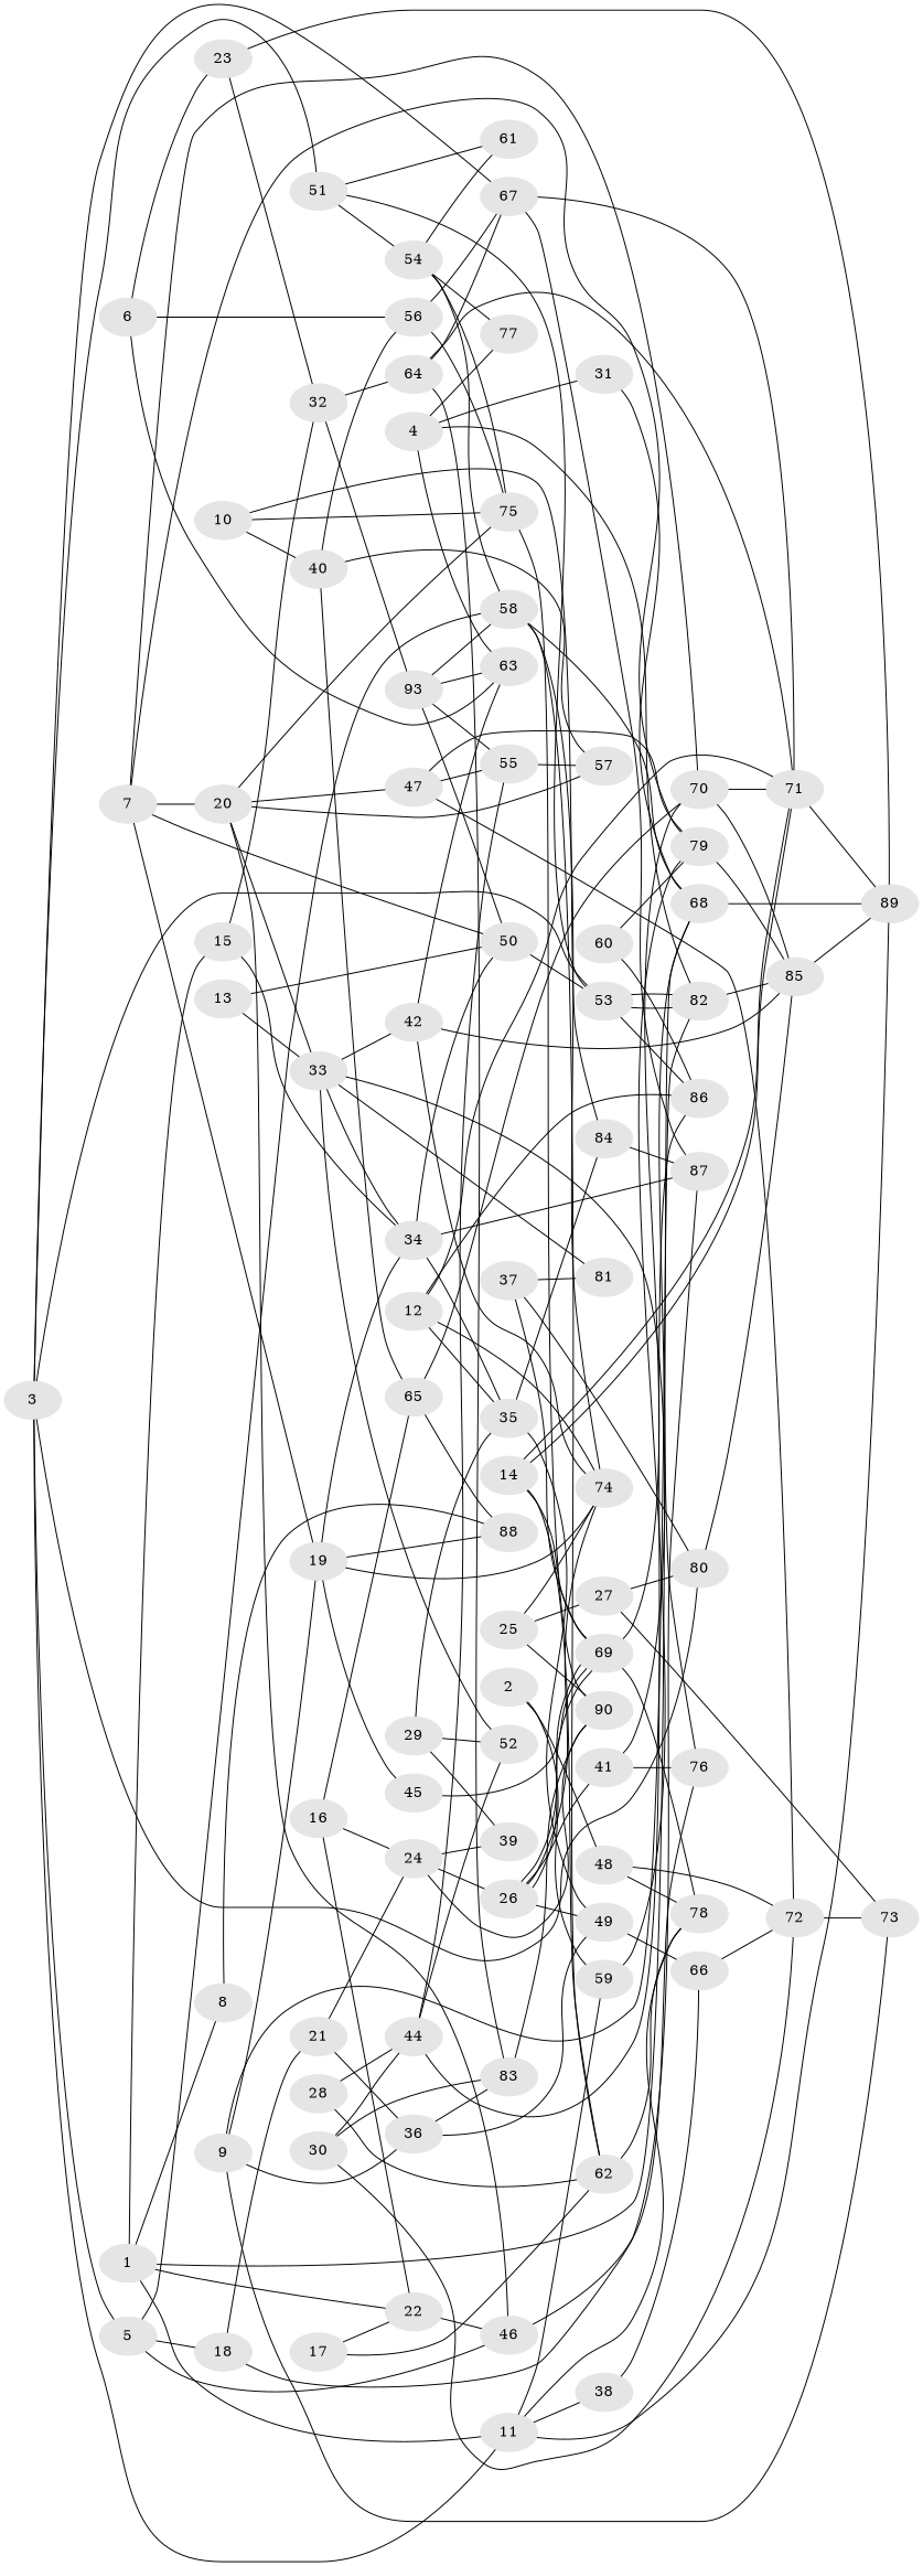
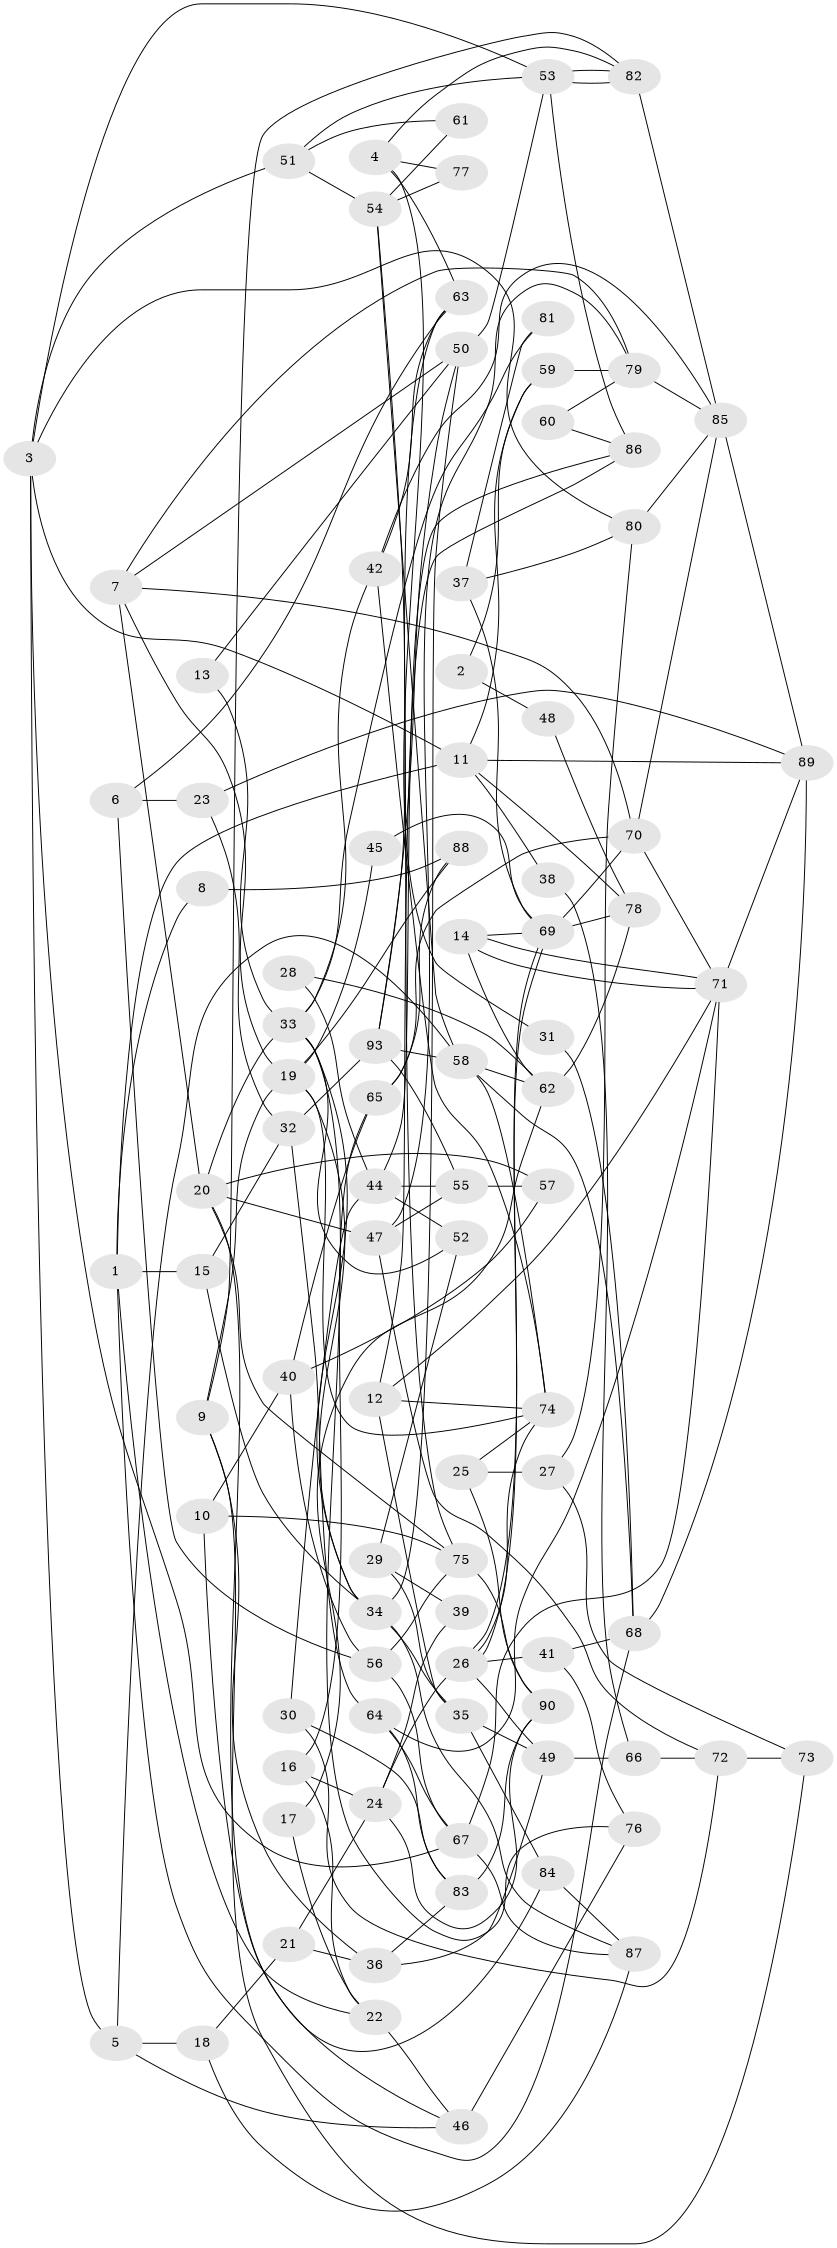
  graph {
    rankdir=LR
    node [color=gray90 style=filled]
    1
    8
    11
    15
    22
    68
    88
    59
    38
    78
    89
    32
    34
    46
    2
    48
    72
    79
    3
    5
    51
    53
    67
    80
    18
    58
    54
    61
    82
    86
    71
    87
    85
    4
    31
    63
    77
    21
    76
    74
    62
    6
    23
    56
    75
    7
    19
    20
    50
    70
    45
    33
    47
    57
    9
    36
    73
    49
    83
    10
    40
    84
    65
    90
    66
    12
    35
    13
    52
    42
    81
    14
    69
    n74 [label=93]
    64
    16
    24
    26
    39
    17
    55
    41
    25
    27
    28
    44
    29
    30
    37
    60
    1 -- 8
    1 -- 11
    1 -- 15
    1 -- 22
    1 -- 68
    8 -- 88
    11 -- 59
    11 -- 38
    11 -- 78
    11 -- 89
    15 -- 32
    15 -- 34
    22 -- 46
    68 -- 89
    59 -- 79
    38 -- 66
    32 -- n74
    32 -- 64
    34 -- 87
    34 -- 50
    34 -- 35
    46 -- 76
    2 -- 59
    2 -- 48
    48 -- 78
-   48 -- 72
    72 -- 73
    79 -- 85
    3 -- 11
    3 -- 5
    3 -- 51
    3 -- 53
    3 -- 67
    3 -- 80
    5 -- 46
    5 -- 18
    5 -- 58
    51 -- 53
    51 -- 54
    51 -- 61
    53 -- 82
    53 -- 82
    53 -- 86
    67 -- 71
    67 -- 87
    80 -- 85
    18 -- 87
    18 -- 21
    58 -- 68
    58 -- 74
    58 -- 62
    54 -- 58
    54 -- 61
    54 -- 77
    54 -- 75
    82 -- 85
    71 -- 89
    85 -- 89
    4 -- 82
    4 -- 31
    4 -- 63
    4 -- 77
    31 -- 68
    21 -- 36
    21 -- 24
    62 -- 78
    6 -- 63
    6 -- 23
    6 -- 56
    23 -- 89
    23 -- 32
    56 -- 67
    56 -- 75
    75 -- 90
    7 -- 79
    7 -- 19
    7 -- 20
    7 -- 50
    7 -- 70
    19 -- 88
    19 -- 34
    19 -- 74
    19 -- 45
    20 -- 46
    20 -- 75
    20 -- 33
    20 -- 47
    20 -- 57
    50 -- 53
    70 -- 71
    70 -- 85
    45 -- 69
    33 -- 34
    33 -- 76
    33 -- 52
    33 -- 42
    33 -- 81
    47 -- 72
    47 -- 79
    47 -- 55
    9 -- 82
    9 -- 19
    9 -- 36
    9 -- 73
    36 -- 49
    36 -- 83
    49 -- 66
    83 -- 90
    10 -- 75
    10 -- 40
    10 -- 84
    40 -- 56
    40 -- 57
    40 -- 65
    84 -- 87
    65 -- 88
    65 -- 70
    66 -- 72
    12 -- 86
    12 -- 71
    12 -- 74
    12 -- 35
    35 -- 49
    35 -- 84
    13 -- 50
    13 -- 33
    42 -- 85
    42 -- 63
    42 -- 74
    14 -- 71
    14 -- 71
    14 -- 62
    14 -- 69
    69 -- 78
    69 -- 70
    n74 -- 58
    n74 -- 63
    n74 -- 50
    n74 -- 55
    64 -- 67
    64 -- 71
    64 -- 83
    16 -- 22
    16 -- 65
    16 -- 24
    24 -- 90
    24 -- 26
    24 -- 39
    26 -- 74
    26 -- 49
    26 -- 69
    26 -- 69
    26 -- 41
    17 -- 22
    17 -- 62
    55 -- 57
    41 -- 68
    41 -- 76
    25 -- 74
    25 -- 90
    25 -- 27
    27 -- 80
    27 -- 73
    28 -- 62
    28 -- 44
    44 -- 86
    44 -- 52
    44 -- 55
    29 -- 35
    29 -- 52
    29 -- 39
    30 -- 72
    30 -- 83
    30 -- 44
    37 -- 80
    37 -- 81
    37 -- 69
    60 -- 79
    60 -- 86
  }
